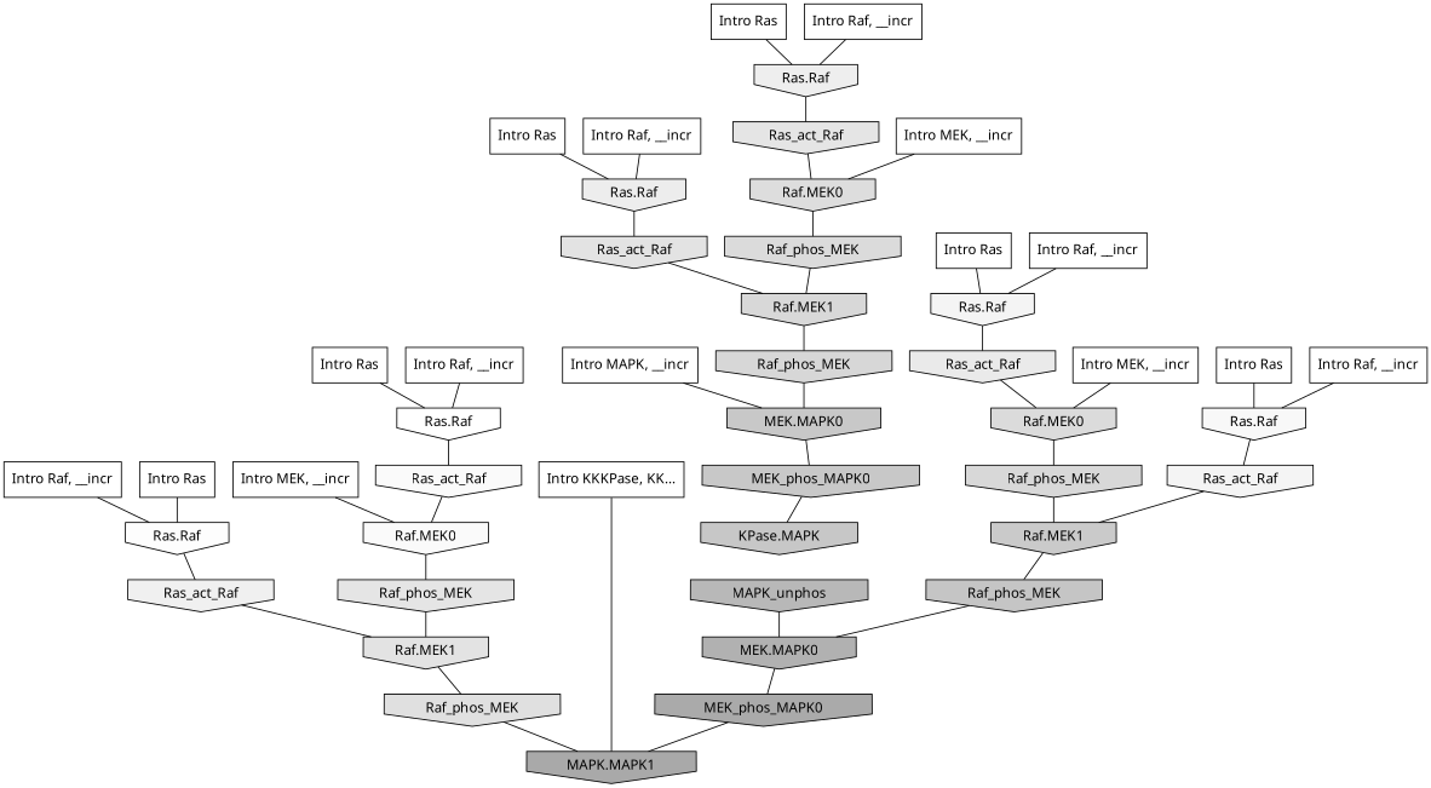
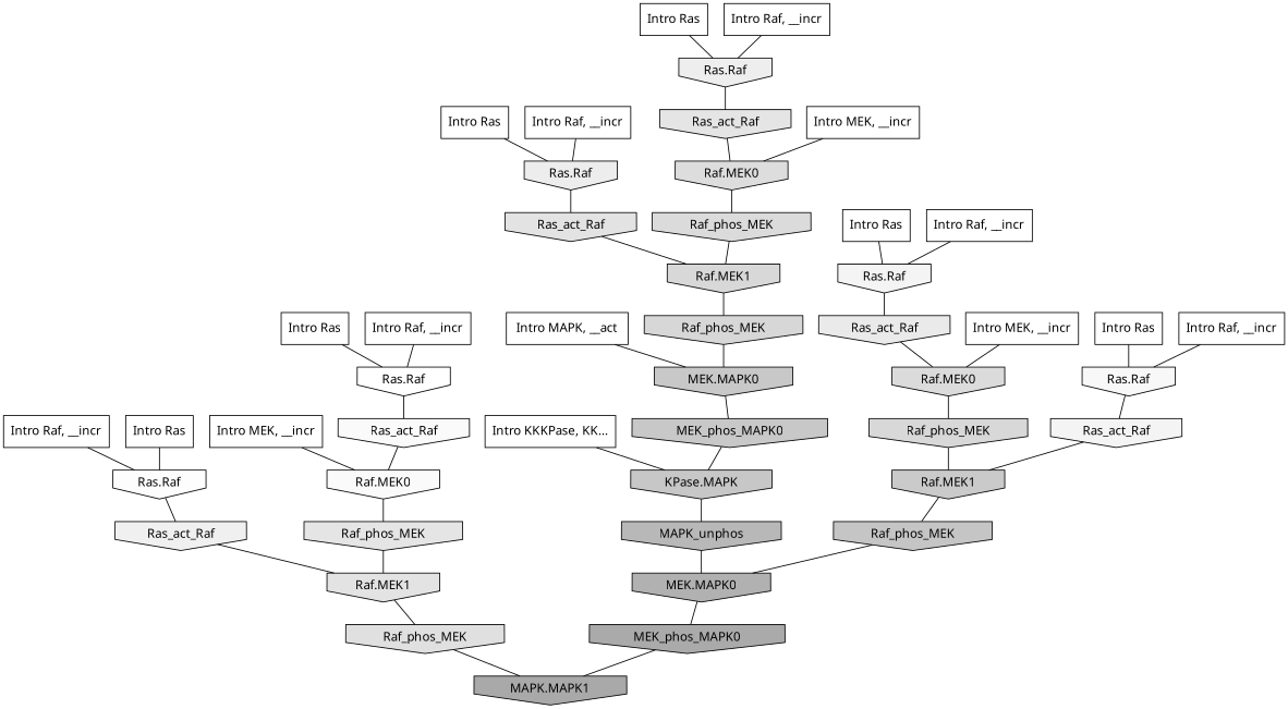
  digraph {
    fontname="Noto Sans"
    rankdir=TB
    ranksep=0.30
    node [fillcolor="0.000 0.000 1.000" fontname="Noto Sans" shape=invhouse style=filled]
    edge [color="0.000 0.000 0.000" dir=none fontname="Noto Sans"]
    n1 [label="Intro Ras" shape=rectangle]
    n2 [fillcolor="0.000 0.000 0.969" label="Ras.Raf"]
    n3 [fillcolor="0.000 0.000 0.954" label=Ras_act_Raf]
    n4 [label="Intro Ras" shape=rectangle]
    n5 [fillcolor="0.000 0.000 0.957" label="Ras.Raf"]
    n6 [fillcolor="0.000 0.000 0.916" label=Ras_act_Raf]
    n7 [label="Intro Ras" shape=rectangle]
    n8 [fillcolor="0.000 0.000 0.997" label="Ras.Raf"]
    n9 [fillcolor="0.000 0.000 0.979" label=Ras_act_Raf]
    n10 [label="Intro Ras" shape=rectangle]
    n11 [fillcolor="0.000 0.000 0.990" label="Ras.Raf"]
    n12 [fillcolor="0.000 0.000 0.940" label=Ras_act_Raf]
    n13 [label="Intro Ras" shape=rectangle]
    n14 [fillcolor="0.000 0.000 0.926" label="Ras.Raf"]
    n15 [fillcolor="0.000 0.000 0.887" label=Ras_act_Raf]
    n16 [label="Intro Ras" shape=rectangle]
    n17 [fillcolor="0.000 0.000 0.932" label="Ras.Raf"]
    n18 [fillcolor="0.000 0.000 0.898" label=Ras_act_Raf]
    n19 [label="Intro Raf, __incr" shape=rectangle]
    n20 [label="Intro Raf, __incr" shape=rectangle]
    n21 [label="Intro Raf, __incr" shape=rectangle]
    n22 [label="Intro Raf, __incr" shape=rectangle]
    n23 [label="Intro Raf, __incr" shape=rectangle]
    n24 [label="Intro Raf, __incr" shape=rectangle]
    n25 [label="Intro MEK, __incr" shape=rectangle]
    n26 [fillcolor="0.000 0.000 0.865" label="Raf.MEK0"]
    n27 [fillcolor="0.000 0.000 0.859" label=Raf_phos_MEK]
    n28 [label="Intro MEK, __incr" shape=rectangle]
    n29 [fillcolor="0.000 0.000 0.857" label="Raf.MEK0"]
    n30 [fillcolor="0.000 0.000 0.845" label=Raf_phos_MEK]
    n31 [label="Intro MEK, __incr" shape=rectangle]
    n32 [fillcolor="0.000 0.000 0.979" label="Raf.MEK0"]
    n33 [fillcolor="0.000 0.000 0.897" label=Raf_phos_MEK]
-   n34 [label="Intro MAPK, __incr" shape=rectangle]
+   n34 [label="Intro MAPK, __act" shape=rectangle]
    n35 [fillcolor="0.000 0.000 0.782" label="MEK.MAPK0"]
    n36 [fillcolor="0.000 0.000 0.782" label=MEK_phos_MAPK0]
    n37 [label="Intro KKKPase, KK..." shape=rectangle]
    n38 [fillcolor="0.000 0.000 0.781" label="KPase.MAPK"]
    n39 [fillcolor="0.000 0.000 0.719" label=MAPK_unphos]
    n40 [fillcolor="0.000 0.000 0.888" label="Raf.MEK1"]
    n41 [fillcolor="0.000 0.000 0.791" label="Raf.MEK1"]
    n42 [fillcolor="0.000 0.000 0.771" label=Raf_phos_MEK]
    n43 [fillcolor="0.000 0.000 0.878" label=Raf_phos_MEK]
    n44 [fillcolor="0.000 0.000 0.846" label="Raf.MEK1"]
    n45 [fillcolor="0.000 0.000 0.664" label="MAPK.MAPK1"]
    n46 [fillcolor="0.000 0.000 0.840" label=Raf_phos_MEK]
    n47 [fillcolor="0.000 0.000 0.695" label="MEK.MAPK0"]
    n48 [fillcolor="0.000 0.000 0.667" label=MEK_phos_MAPK0]
    n1 -> n2
    n2 -> n3
    n3 -> n41
    n4 -> n5
    n5 -> n6
    n6 -> n29
    n7 -> n8
    n8 -> n9
    n9 -> n32
    n10 -> n11
    n11 -> n12
    n12 -> n40
    n13 -> n14
    n14 -> n15
    n15 -> n44
    n16 -> n17
    n17 -> n18
    n18 -> n26
    n19 -> n17
    n20 -> n8
    n21 -> n5
    n22 -> n11
    n23 -> n14
    n24 -> n2
    n25 -> n26
    n26 -> n27
    n27 -> n44
    n28 -> n29
    n29 -> n30
    n30 -> n41
    n31 -> n32
    n32 -> n33
    n33 -> n40
    n34 -> n35
    n35 -> n36
    n36 -> n38
-   n37 -> n45
+   n37 -> n38
+   n38 -> n39
    n39 -> n47
    n40 -> n43
    n41 -> n42
    n42 -> n47
    n43 -> n45
    n44 -> n46
    n46 -> n35
    n47 -> n48
    n48 -> n45
  }
